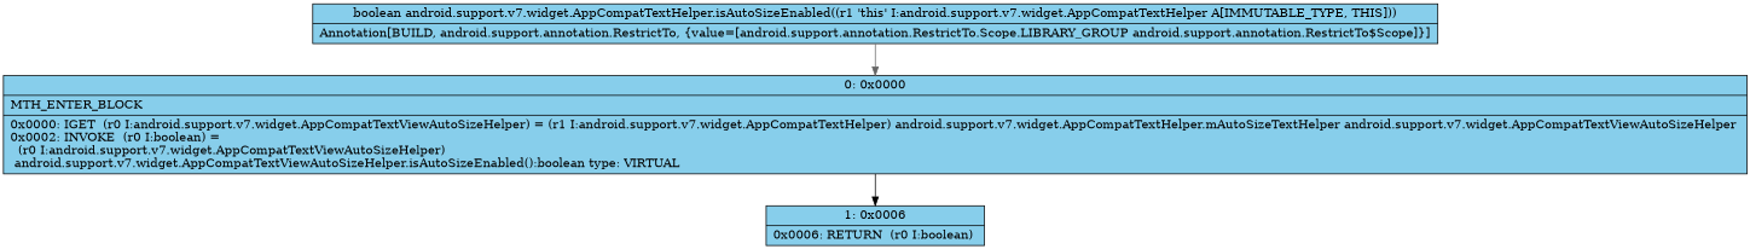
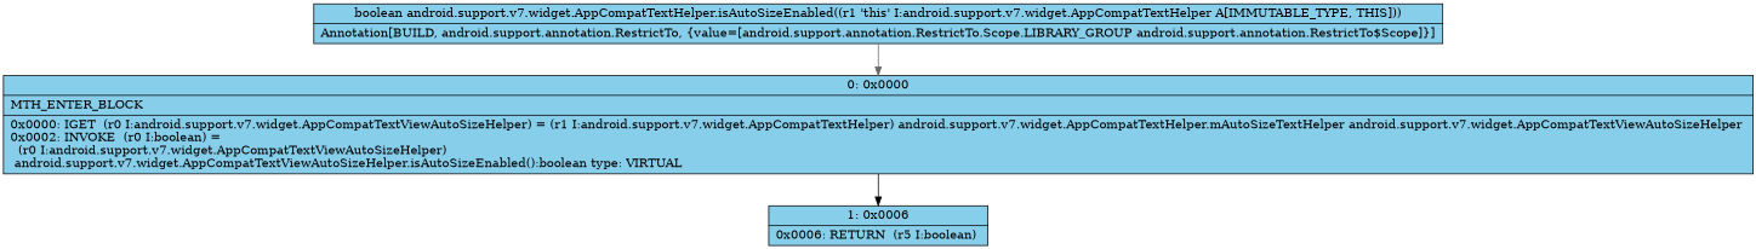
  digraph {
    node [shape=record style=filled fillcolor=skyblue]
    n1 [label="{0\:\ 0x0000|MTH_ENTER_BLOCK\l|0x0000: IGET  (r0 I:android.support.v7.widget.AppCompatTextViewAutoSizeHelper) = (r1 I:android.support.v7.widget.AppCompatTextHelper) android.support.v7.widget.AppCompatTextHelper.mAutoSizeTextHelper android.support.v7.widget.AppCompatTextViewAutoSizeHelper \l0x0002: INVOKE  (r0 I:boolean) = \l  (r0 I:android.support.v7.widget.AppCompatTextViewAutoSizeHelper)\l android.support.v7.widget.AppCompatTextViewAutoSizeHelper.isAutoSizeEnabled():boolean type: VIRTUAL \l}"]
-   n2 [label="{1\:\ 0x0006|0x0006: RETURN  (r0 I:boolean) \l}"]
+   n2 [label="{1\:\ 0x0006|0x0006: RETURN  (r5 I:boolean) \l}"]
    n3 [label="{boolean android.support.v7.widget.AppCompatTextHelper.isAutoSizeEnabled((r1 'this' I:android.support.v7.widget.AppCompatTextHelper A[IMMUTABLE_TYPE, THIS]))  | Annotation[BUILD, android.support.annotation.RestrictTo, \{value=[android.support.annotation.RestrictTo.Scope.LIBRARY_GROUP android.support.annotation.RestrictTo$Scope]\}]\l}"]
    n1 -> n2 [color=black]
    n3 -> n1 [color=gray40]
  }
